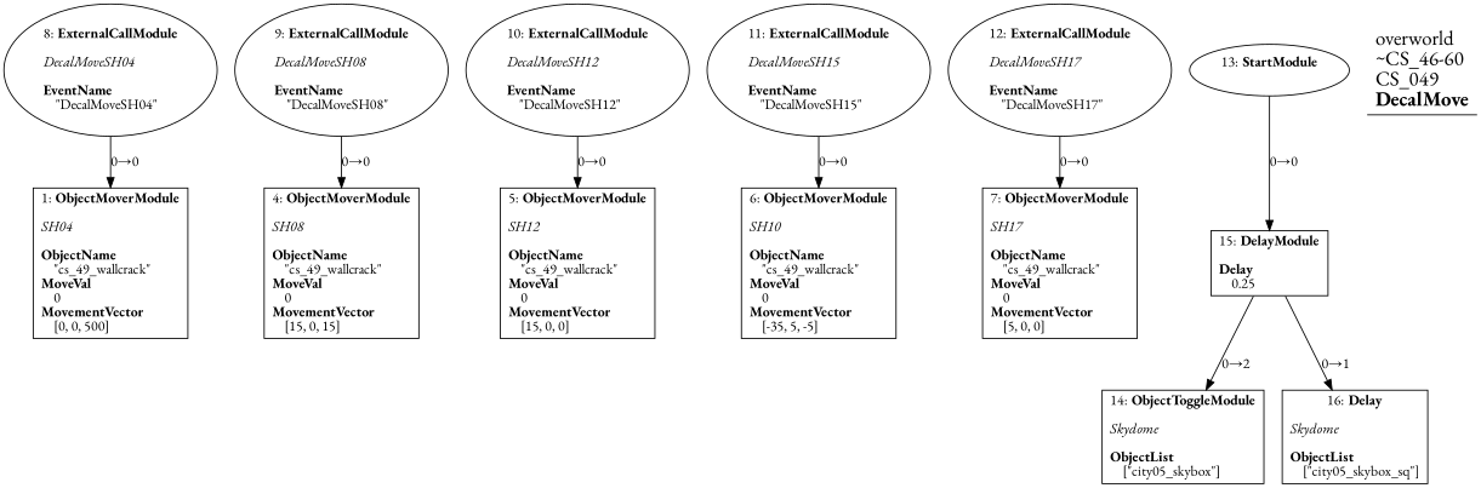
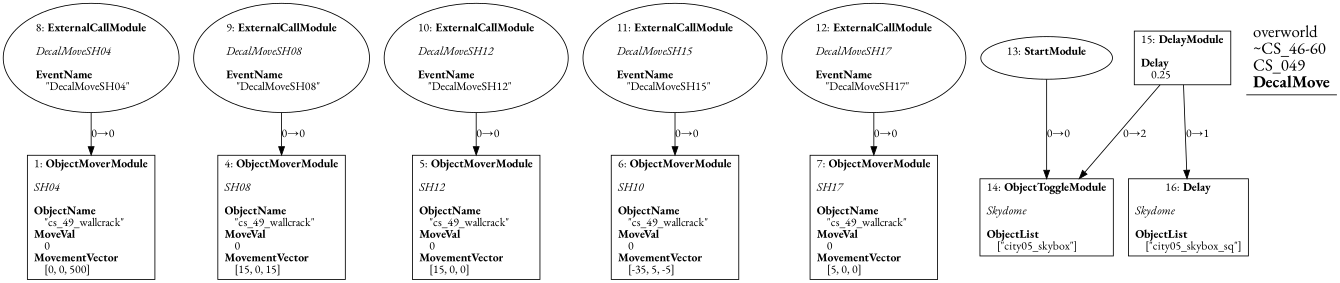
  digraph {
    fontname="EB Garamond"
    splines=spline
    node [fontname="EB Garamond" shape=box]
    edge [fontname="EB Garamond"]
    n1 [label=<1: <b>ObjectMoverModule</b><br/><br/><i>SH04<br align="left"/></i><br align="left"/><b>ObjectName</b><br align="left"/>    &quot;cs_49_wallcrack&quot;<br align="left"/><b>MoveVal</b><br align="left"/>    0<br align="left"/><b>MovementVector</b><br align="left"/>    [0, 0, 500]<br align="left"/>>]
    n2 [label=<4: <b>ObjectMoverModule</b><br/><br/><i>SH08<br align="left"/></i><br align="left"/><b>ObjectName</b><br align="left"/>    &quot;cs_49_wallcrack&quot;<br align="left"/><b>MoveVal</b><br align="left"/>    0<br align="left"/><b>MovementVector</b><br align="left"/>    [15, 0, 15]<br align="left"/>>]
    n3 [label=<5: <b>ObjectMoverModule</b><br/><br/><i>SH12<br align="left"/></i><br align="left"/><b>ObjectName</b><br align="left"/>    &quot;cs_49_wallcrack&quot;<br align="left"/><b>MoveVal</b><br align="left"/>    0<br align="left"/><b>MovementVector</b><br align="left"/>    [15, 0, 0]<br align="left"/>>]
    n4 [label=<6: <b>ObjectMoverModule</b><br/><br/><i>SH10<br align="left"/></i><br align="left"/><b>ObjectName</b><br align="left"/>    &quot;cs_49_wallcrack&quot;<br align="left"/><b>MoveVal</b><br align="left"/>    0<br align="left"/><b>MovementVector</b><br align="left"/>    [-35, 5, -5]<br align="left"/>>]
    n5 [label=<7: <b>ObjectMoverModule</b><br/><br/><i>SH17<br align="left"/></i><br align="left"/><b>ObjectName</b><br align="left"/>    &quot;cs_49_wallcrack&quot;<br align="left"/><b>MoveVal</b><br align="left"/>    0<br align="left"/><b>MovementVector</b><br align="left"/>    [5, 0, 0]<br align="left"/>>]
    n6 [label=<8: <b>ExternalCallModule</b><br/><br/><i>DecalMoveSH04<br align="left"/></i><br align="left"/><b>EventName</b><br align="left"/>    &quot;DecalMoveSH04&quot;<br align="left"/>> shape=oval]
    n7 [label=<9: <b>ExternalCallModule</b><br/><br/><i>DecalMoveSH08<br align="left"/></i><br align="left"/><b>EventName</b><br align="left"/>    &quot;DecalMoveSH08&quot;<br align="left"/>> shape=oval]
    n8 [label=<10: <b>ExternalCallModule</b><br/><br/><i>DecalMoveSH12<br align="left"/></i><br align="left"/><b>EventName</b><br align="left"/>    &quot;DecalMoveSH12&quot;<br align="left"/>> shape=oval]
    n9 [label=<11: <b>ExternalCallModule</b><br/><br/><i>DecalMoveSH15<br align="left"/></i><br align="left"/><b>EventName</b><br align="left"/>    &quot;DecalMoveSH15&quot;<br align="left"/>> shape=oval]
    n10 [label=<12: <b>ExternalCallModule</b><br/><br/><i>DecalMoveSH17<br align="left"/></i><br align="left"/><b>EventName</b><br align="left"/>    &quot;DecalMoveSH17&quot;<br align="left"/>> shape=oval]
    n11 [label=<13: <b>StartModule</b><br/><br/>> shape=oval]
    n12 [label=<15: <b>DelayModule</b><br/><br/><b>Delay</b><br align="left"/>    0.25<br align="left"/>>]
    n13 [label=<14: <b>ObjectToggleModule</b><br/><br/><i>Skydome<br align="left"/></i><br align="left"/><b>ObjectList</b><br align="left"/>    [&quot;city05_skybox&quot;]<br align="left"/>>]
    n14 [label=<16: <b>Delay</b><br/><br/><i>Skydome<br align="left"/></i><br align="left"/><b>ObjectList</b><br align="left"/>    [&quot;city05_skybox_sq&quot;]<br align="left"/>>]
    n15 [label=<<font point-size="20">overworld<br align="left"/>~CS_46-60<br align="left"/>CS_049<br align="left"/><b>DecalMove</b><br align="left"/></font>> shape=underline]
    n6 -> n1 [label="0→0"]
    n7 -> n2 [label="0→0"]
    n8 -> n3 [label="0→0"]
    n9 -> n4 [label="0→0"]
    n10 -> n5 [label="0→0"]
-   n11 -> n12 [label="0→0"]
+   n11 -> n13 [label="0→0"]
    n12 -> n13 [label="0→2"]
    n12 -> n14 [label="0→1"]
  }
